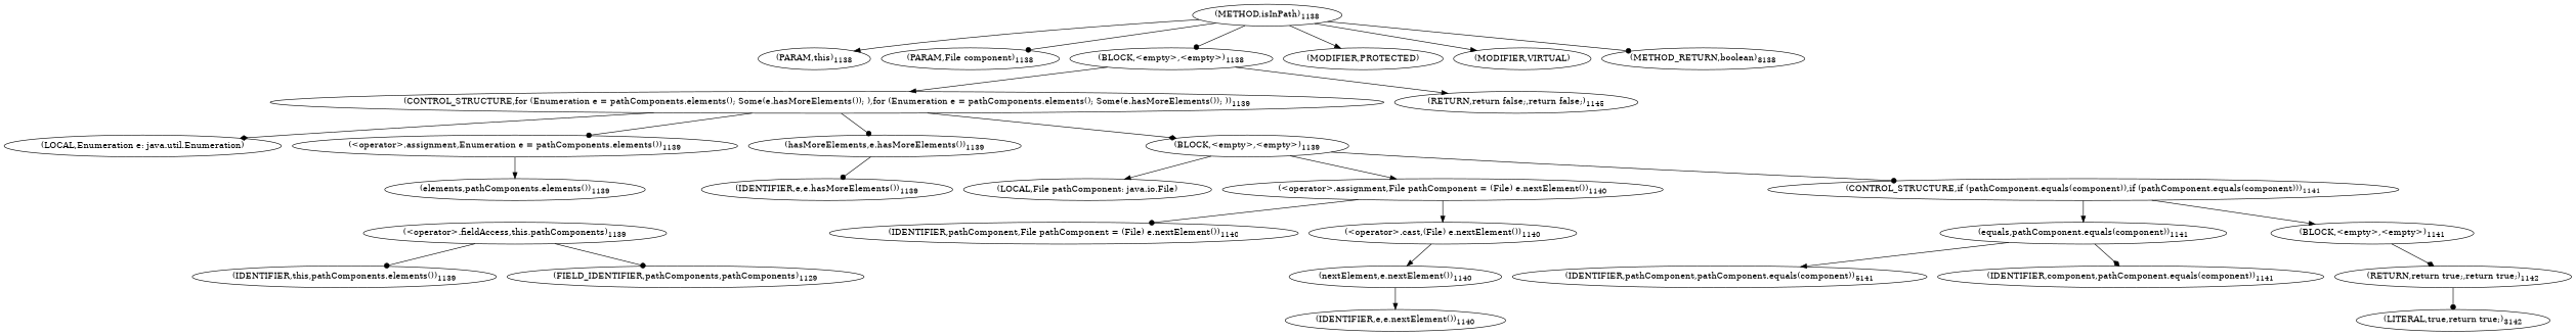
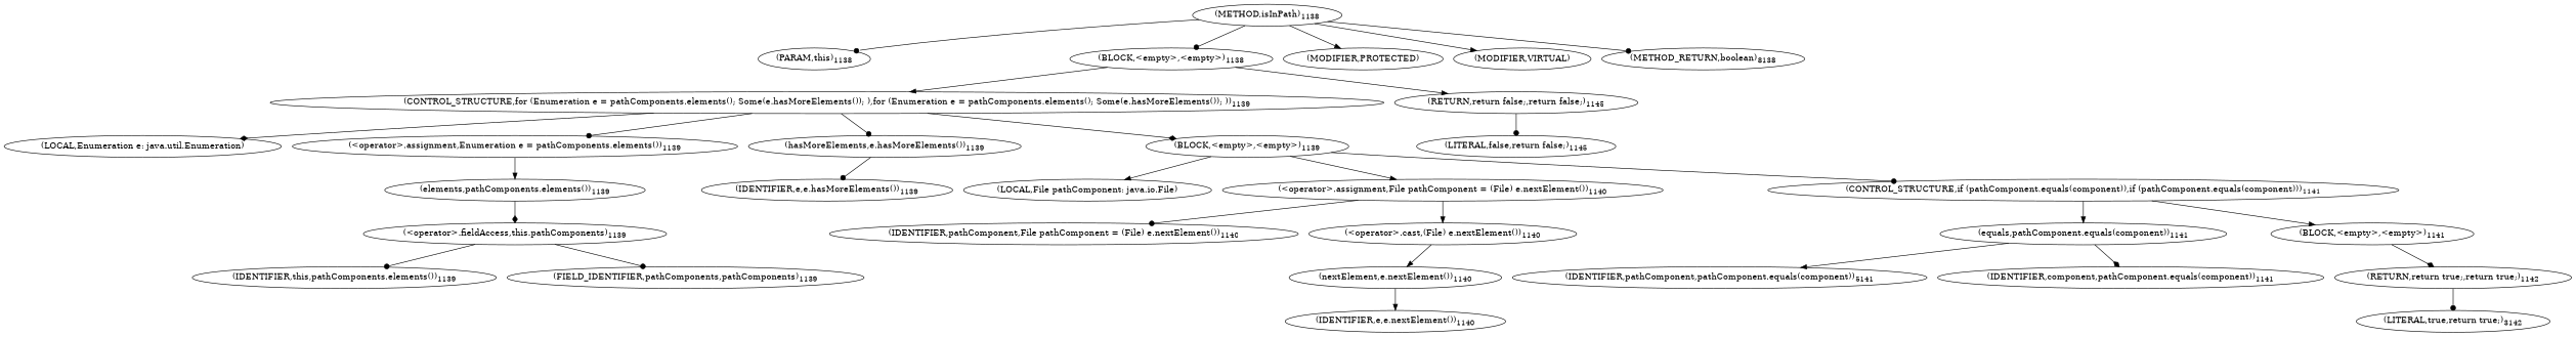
  digraph {
    edge [arrowhead=normal]
    n1 [label=<(METHOD,isInPath)<SUB>1138</SUB>>]
    n2 [label=<(PARAM,this)<SUB>1138</SUB>>]
-   n3 [label=<(PARAM,File component)<SUB>1138</SUB>>]
    n4 [label=<(BLOCK,&lt;empty&gt;,&lt;empty&gt;)<SUB>1138</SUB>>]
    n5 [label=<(MODIFIER,PROTECTED)>]
    n6 [label=<(MODIFIER,VIRTUAL)>]
    n7 [label=<(METHOD_RETURN,boolean)<SUB>8138</SUB>>]
    n8 [label=<(CONTROL_STRUCTURE,for (Enumeration e = pathComponents.elements(); Some(e.hasMoreElements()); ),for (Enumeration e = pathComponents.elements(); Some(e.hasMoreElements()); ))<SUB>1139</SUB>>]
    n9 [label=<(RETURN,return false;,return false;)<SUB>1145</SUB>>]
    n10 [label=<(LOCAL,Enumeration e: java.util.Enumeration)>]
    n11 [label=<(&lt;operator&gt;.assignment,Enumeration e = pathComponents.elements())<SUB>1139</SUB>>]
    n12 [label=<(hasMoreElements,e.hasMoreElements())<SUB>1139</SUB>>]
    n13 [label=<(BLOCK,&lt;empty&gt;,&lt;empty&gt;)<SUB>1139</SUB>>]
+   n14 [label=<(LITERAL,false,return false;)<SUB>1145</SUB>>]
    n15 [label=<(elements,pathComponents.elements())<SUB>1139</SUB>>]
    n16 [label=<(IDENTIFIER,e,e.hasMoreElements())<SUB>1139</SUB>>]
    n17 [label=<(LOCAL,File pathComponent: java.io.File)>]
    n18 [label=<(&lt;operator&gt;.assignment,File pathComponent = (File) e.nextElement())<SUB>1140</SUB>>]
    n19 [label=<(CONTROL_STRUCTURE,if (pathComponent.equals(component)),if (pathComponent.equals(component)))<SUB>1141</SUB>>]
    n20 [label=<(&lt;operator&gt;.fieldAccess,this.pathComponents)<SUB>1139</SUB>>]
    n21 [label=<(IDENTIFIER,this,pathComponents.elements())<SUB>1139</SUB>>]
-   n22 [label=<(FIELD_IDENTIFIER,pathComponents,pathComponents)<SUB>1129</SUB>>]
+   n22 [label=<(FIELD_IDENTIFIER,pathComponents,pathComponents)<SUB>1139</SUB>>]
    n23 [label=<(IDENTIFIER,pathComponent,File pathComponent = (File) e.nextElement())<SUB>1140</SUB>>]
    n24 [label=<(&lt;operator&gt;.cast,(File) e.nextElement())<SUB>1140</SUB>>]
    n25 [label=<(equals,pathComponent.equals(component))<SUB>1141</SUB>>]
    n26 [label=<(BLOCK,&lt;empty&gt;,&lt;empty&gt;)<SUB>1141</SUB>>]
    n27 [label=<(nextElement,e.nextElement())<SUB>1140</SUB>>]
    n28 [label=<(IDENTIFIER,e,e.nextElement())<SUB>1140</SUB>>]
    n29 [label=<(IDENTIFIER,pathComponent,pathComponent.equals(component))<SUB>5141</SUB>>]
    n30 [label=<(IDENTIFIER,component,pathComponent.equals(component))<SUB>1141</SUB>>]
    n31 [label=<(RETURN,return true;,return true;)<SUB>1142</SUB>>]
    n32 [label=<(LITERAL,true,return true;)<SUB>3142</SUB>>]
-   n1 -> n2
-   n1 -> n3 [arrowhead=dot]
+   n1 -> n2 [arrowhead=dot]
    n1 -> n4 [arrowhead=dot]
    n1 -> n5
    n1 -> n6
    n1 -> n7 [arrowhead=dot]
    n4 -> n8
    n4 -> n9
    n8 -> n10 [arrowhead=diamond]
    n8 -> n11 [arrowhead=dot]
    n8 -> n12 [arrowhead=dot]
    n8 -> n13 [arrowhead=diamond]
+   n9 -> n14 [arrowhead=dot]
    n11 -> n15
    n12 -> n16 [arrowhead=dot]
    n13 -> n17
    n13 -> n18
    n13 -> n19 [arrowhead=dot]
+   n15 -> n20 [arrowhead=diamond]
    n18 -> n23 [arrowhead=dot]
    n18 -> n24
    n19 -> n25
    n19 -> n26
    n20 -> n21 [arrowhead=dot]
    n20 -> n22 [arrowhead=dot]
    n24 -> n27
    n25 -> n29
    n25 -> n30 [arrowhead=diamond]
    n26 -> n31 [arrowhead=diamond]
    n27 -> n28
    n31 -> n32 [arrowhead=dot]
  }
